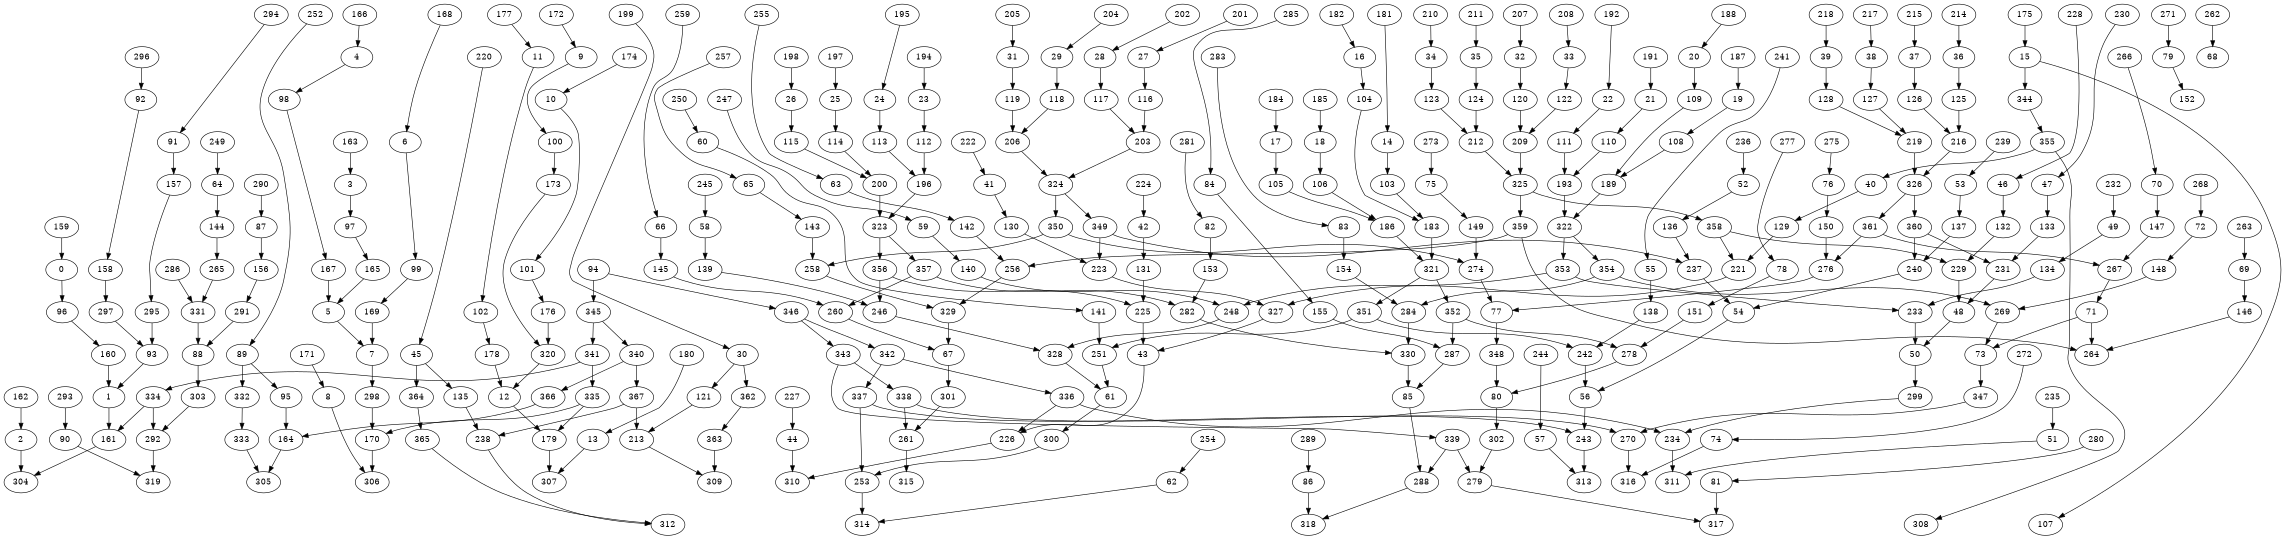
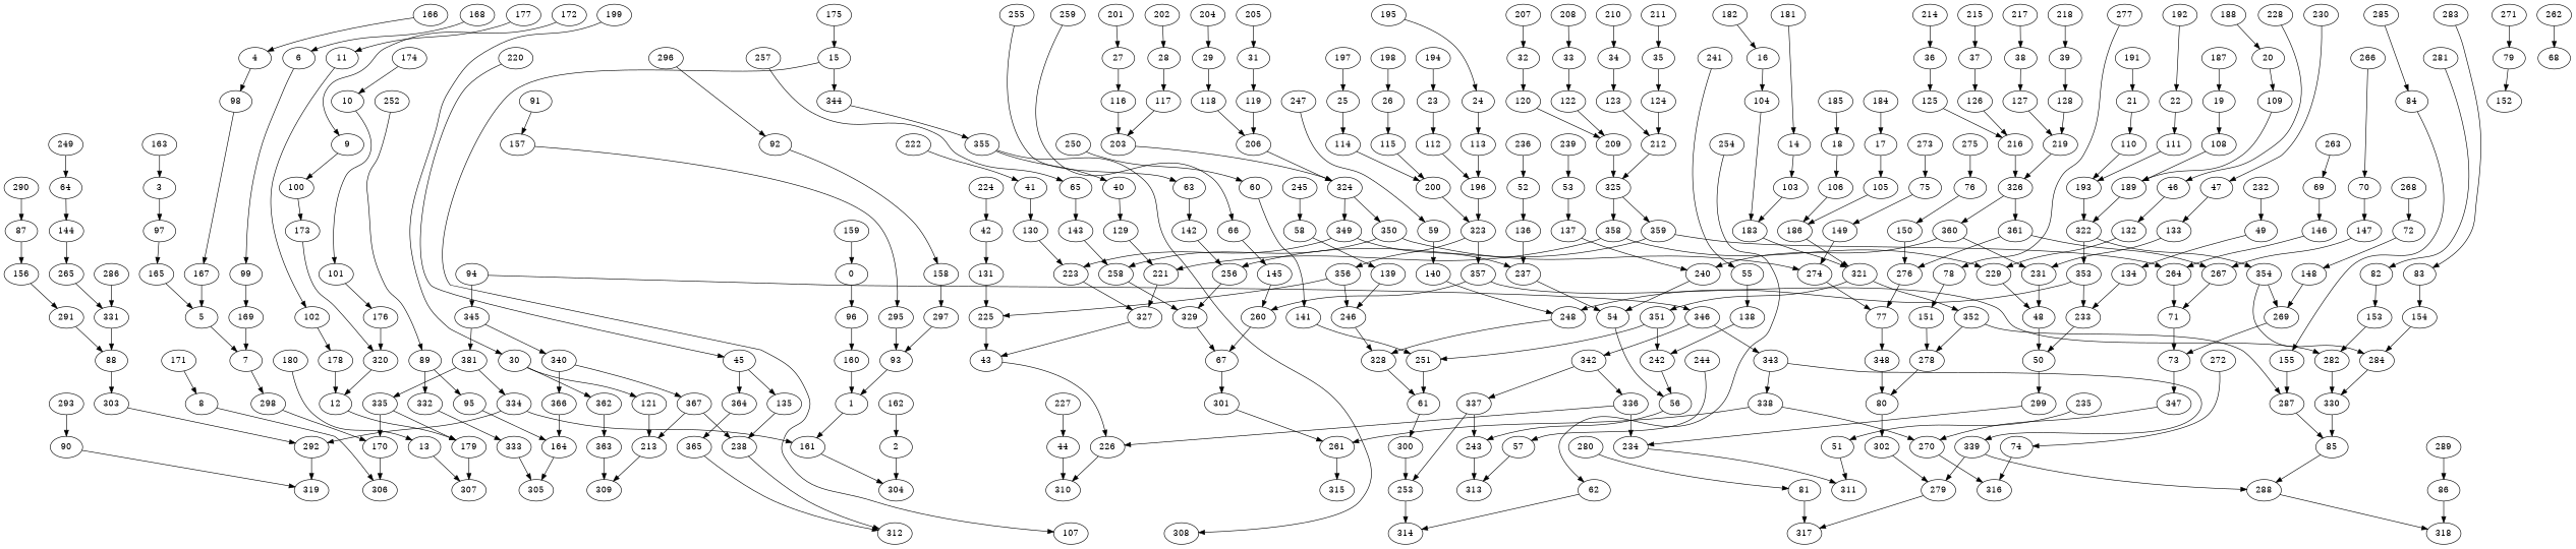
  digraph {
    edge [weight=0]
    0
    96
    160
    1
    161
    304
    2
    3
    97
    165
    4
    98
    167
    5
    7
    298
    6
    99
    169
    170
    8
    306
    9
    100
    173
    10
    101
    176
    11
    102
    178
    12
    179
    307
    13
    14
    103
    183
    15
    107
    344
    355
    16
    104
    17
    105
    186
    18
    106
    19
    108
    189
    20
    109
    21
    110
    193
    22
    111
    23
    112
    196
    24
    113
    25
    114
    200
    26
    115
    27
    116
    203
    28
    117
    29
    118
    206
    30
    121
    362
    213
    363
    31
    119
    32
    120
    209
    33
    122
    34
    123
    212
    35
    124
    36
    125
    216
    37
    126
    38
    127
    219
    39
    128
    40
    129
    221
    41
    130
    223
    42
    131
    225
    43
    226
    310
    44
    45
    135
    364
    238
    365
    46
    132
    229
    47
    133
    231
    48
    50
    299
    49
    134
    233
    234
    51
    311
    52
    136
    237
    53
    137
    240
    54
    56
    243
    55
    138
    242
    313
    57
    58
    139
    246
    59
    140
    248
    60
    141
    251
    61
    300
    253
    62
    314
    63
    142
    256
    64
    144
    265
    65
    143
    258
    66
    145
    260
    67
    301
    261
    69
    146
    264
    70
    147
    267
    71
    73
    347
    72
    148
    269
    270
    74
    316
    75
    149
    274
    76
    150
    276
    77
    348
    80
    78
    151
    278
    79
    152
    302
    279
    81
    317
    82
    153
    282
    83
    154
    284
    84
    155
    287
    85
    288
    318
    86
    87
    156
    291
    88
    303
    292
    89
    95
    332
    164
    333
    90
    319
    91
    157
    295
    92
    158
    297
    93
    94
    345
    346
    340
-   341
+   341 [label=381]
    342
    343
    305
    320
    321
    322
    323
    324
    325
    309
    326
    327
    312
    328
    329
    331
    286
    330
    159
    162
    163
    166
    168
    171
    172
    174
    175
    177
    180
    181
    182
    351
    352
    184
    185
    187
    188
    353
    354
    191
    192
    194
    195
    356
    357
    197
    198
    199
    201
    202
    349
    350
    204
    205
    207
    208
    358
    359
    210
    211
    214
    215
    360
    361
    217
    218
    220
    222
    224
    227
    228
    230
    232
    235
    236
    239
    241
    244
    245
    247
    249
    250
    252
    254
    255
    257
    259
    315
    262
    68
    263
    266
    268
    271
    272
    273
    275
    277
    280
    281
    283
    285
    289
    290
    293
-   294
    296
    334
    335
    336
    337
    338
    339
    366
    367
    308
    0 -> 96 [weight=4]
    96 -> 160 [weight=5]
    160 -> 1 [weight=5]
    1 -> 161 [weight=6]
    161 -> 304 [weight=1]
    2 -> 304 [weight=9]
    3 -> 97 [weight=2]
    97 -> 165
    165 -> 5
    4 -> 98
    98 -> 167
    167 -> 5 [weight=1]
    5 -> 7 [weight=1]
    7 -> 298 [weight=2]
    298 -> 170 [weight=5]
    6 -> 99
    99 -> 169 [weight=1]
    169 -> 7 [weight=3]
    170 -> 306 [weight=1]
    8 -> 306
    9 -> 100
    100 -> 173
    173 -> 320
    10 -> 101
    101 -> 176 [weight=1]
    176 -> 320 [weight=2]
    11 -> 102
    102 -> 178 [weight=2]
    178 -> 12 [weight=2]
    12 -> 179
    179 -> 307 [weight=4]
    13 -> 307 [weight=2]
    14 -> 103 [weight=1]
    103 -> 183
    183 -> 321
    15 -> 107
    15 -> 344 [weight=1]
    344 -> 355
    355 -> 40 [weight=1]
    355 -> 308
    16 -> 104
    104 -> 183
    17 -> 105 [weight=2]
    105 -> 186 [weight=1]
    186 -> 321 [weight=2]
    18 -> 106
    106 -> 186
    19 -> 108 [weight=8]
    108 -> 189 [weight=1]
    189 -> 322 [weight=12]
    20 -> 109
    109 -> 189
    21 -> 110
    110 -> 193 [weight=6]
    193 -> 322 [weight=12]
    22 -> 111 [weight=1]
    111 -> 193 [weight=4]
    23 -> 112 [weight=15]
    112 -> 196 [weight=10]
    196 -> 323 [weight=10]
    24 -> 113 [weight=3]
    113 -> 196 [weight=5]
    25 -> 114 [weight=17]
    114 -> 200 [weight=2]
    200 -> 323 [weight=10]
    26 -> 115 [weight=9]
    115 -> 200 [weight=1]
    27 -> 116
    116 -> 203 [weight=8]
    203 -> 324 [weight=1]
    28 -> 117
    117 -> 203
    29 -> 118 [weight=2]
    118 -> 206
    206 -> 324 [weight=5]
    30 -> 121
    30 -> 362
    121 -> 213
    362 -> 363
    213 -> 309
    363 -> 309 [weight=3]
    31 -> 119 [weight=1]
    119 -> 206 [weight=13]
    32 -> 120 [weight=9]
    120 -> 209 [weight=1]
    209 -> 325 [weight=8]
    33 -> 122
    122 -> 209 [weight=1]
    34 -> 123
    123 -> 212 [weight=3]
    212 -> 325 [weight=1]
    35 -> 124 [weight=2]
    124 -> 212 [weight=14]
    36 -> 125 [weight=4]
    125 -> 216 [weight=4]
    216 -> 326 [weight=8]
    37 -> 126 [weight=2]
    126 -> 216
    38 -> 127
    127 -> 219
    219 -> 326 [weight=11]
    39 -> 128
    128 -> 219 [weight=2]
    40 -> 129
    129 -> 221 [weight=4]
    221 -> 327 [weight=4]
    41 -> 130 [weight=1]
    130 -> 223
    223 -> 327 [weight=2]
    42 -> 131 [weight=8]
    131 -> 225 [weight=11]
    225 -> 43 [weight=8]
    43 -> 226 [weight=1]
    226 -> 310 [weight=1]
    44 -> 310 [weight=11]
    45 -> 135
    45 -> 364 [weight=1]
    135 -> 238 [weight=1]
    364 -> 365
    238 -> 312
    365 -> 312
    46 -> 132 [weight=2]
    132 -> 229 [weight=8]
    229 -> 48 [weight=11]
    47 -> 133 [weight=6]
    133 -> 231 [weight=9]
    231 -> 48 [weight=10]
    48 -> 50 [weight=10]
    50 -> 299 [weight=6]
    299 -> 234
    49 -> 134 [weight=1]
    134 -> 233 [weight=4]
    233 -> 50 [weight=11]
    234 -> 311 [weight=1]
    51 -> 311
    52 -> 136
    136 -> 237 [weight=1]
    237 -> 54 [weight=1]
    53 -> 137
    137 -> 240 [weight=5]
    240 -> 54
    54 -> 56
    56 -> 243
    243 -> 313 [weight=4]
    55 -> 138 [weight=3]
    138 -> 242 [weight=1]
    242 -> 56 [weight=2]
    57 -> 313
    58 -> 139 [weight=14]
    139 -> 246 [weight=3]
    246 -> 328
    59 -> 140 [weight=1]
    140 -> 248
    248 -> 328 [weight=3]
    60 -> 141
    141 -> 251 [weight=2]
    251 -> 61 [weight=3]
    61 -> 300 [weight=1]
    300 -> 253 [weight=2]
    253 -> 314 [weight=3]
    62 -> 314
    63 -> 142 [weight=4]
    142 -> 256 [weight=3]
    256 -> 329 [weight=12]
    64 -> 144
    144 -> 265 [weight=1]
    265 -> 331 [weight=2]
    65 -> 143 [weight=4]
    143 -> 258 [weight=9]
    258 -> 329 [weight=11]
    66 -> 145 [weight=6]
    145 -> 260 [weight=1]
    260 -> 67 [weight=4]
    67 -> 301 [weight=4]
    301 -> 261 [weight=1]
    261 -> 315 [weight=11]
    69 -> 146 [weight=3]
    146 -> 264
-   71 -> 264 [weight=3]
+   264 -> 71 [weight=3]
    70 -> 147 [weight=4]
    147 -> 267
    267 -> 71 [weight=4]
    71 -> 73 [weight=6]
    73 -> 347 [weight=3]
    347 -> 270
    72 -> 148 [weight=2]
    148 -> 269 [weight=3]
    269 -> 73
    270 -> 316 [weight=4]
    74 -> 316 [weight=4]
    75 -> 149
    149 -> 274 [weight=7]
    274 -> 77 [weight=2]
    76 -> 150 [weight=1]
    150 -> 276 [weight=14]
    276 -> 77 [weight=1]
    77 -> 348 [weight=10]
    348 -> 80 [weight=16]
    80 -> 302 [weight=14]
    78 -> 151 [weight=1]
    151 -> 278 [weight=1]
    278 -> 80 [weight=6]
    79 -> 152
    302 -> 279 [weight=11]
    279 -> 317 [weight=1]
    81 -> 317 [weight=2]
    82 -> 153 [weight=2]
    153 -> 282
    282 -> 330 [weight=5]
    83 -> 154 [weight=4]
    154 -> 284 [weight=3]
    284 -> 330 [weight=6]
    84 -> 155
    155 -> 287
    287 -> 85 [weight=5]
    85 -> 288 [weight=3]
    288 -> 318
    86 -> 318 [weight=1]
    87 -> 156 [weight=10]
    156 -> 291 [weight=1]
    291 -> 88 [weight=9]
    88 -> 303 [weight=4]
    303 -> 292 [weight=1]
    292 -> 319 [weight=9]
    89 -> 95
    89 -> 332 [weight=1]
    95 -> 164 [weight=2]
    332 -> 333
    164 -> 305 [weight=1]
    333 -> 305 [weight=1]
    90 -> 319 [weight=2]
    91 -> 157
    157 -> 295
    295 -> 93 [weight=2]
    92 -> 158
    158 -> 297 [weight=1]
    297 -> 93
    93 -> 1
    94 -> 345 [weight=9]
    94 -> 346 [weight=1]
    345 -> 340 [weight=7]
    345 -> 341 [weight=11]
    346 -> 342 [weight=1]
    346 -> 343 [weight=1]
    340 -> 366 [weight=7]
    340 -> 367
    341 -> 334 [weight=4]
    341 -> 335 [weight=16]
    342 -> 336
    342 -> 337
    343 -> 338 [weight=2]
    343 -> 339
    320 -> 12
    321 -> 351
    321 -> 352 [weight=3]
    322 -> 353 [weight=10]
    322 -> 354 [weight=3]
    323 -> 356 [weight=6]
    323 -> 357 [weight=10]
    324 -> 349 [weight=4]
    324 -> 350 [weight=8]
    325 -> 358 [weight=9]
    325 -> 359 [weight=1]
    326 -> 360 [weight=3]
    326 -> 361 [weight=10]
    327 -> 43 [weight=1]
    328 -> 61 [weight=1]
    329 -> 67 [weight=5]
    331 -> 88 [weight=13]
    286 -> 331 [weight=1]
    330 -> 85 [weight=10]
    159 -> 0 [weight=12]
    162 -> 2 [weight=4]
    163 -> 3 [weight=2]
    166 -> 4
    168 -> 6
    171 -> 8
    172 -> 9
    174 -> 10
    175 -> 15 [weight=1]
    177 -> 11
    180 -> 13
    181 -> 14
    182 -> 16
    351 -> 242 [weight=2]
    351 -> 251
    352 -> 278
    352 -> 287 [weight=1]
    184 -> 17 [weight=15]
    185 -> 18 [weight=1]
    187 -> 19 [weight=10]
    188 -> 20
    353 -> 233
    353 -> 248 [weight=5]
    354 -> 269 [weight=7]
    354 -> 284 [weight=2]
    191 -> 21 [weight=1]
    192 -> 22
    194 -> 23 [weight=8]
    195 -> 24
    356 -> 225 [weight=1]
    356 -> 246 [weight=10]
    357 -> 260 [weight=1]
    357 -> 282
    197 -> 25 [weight=8]
    198 -> 26 [weight=3]
    199 -> 30
    201 -> 27
    202 -> 28
    349 -> 223 [weight=8]
    349 -> 237 [weight=1]
    350 -> 258 [weight=11]
    350 -> 274 [weight=1]
    204 -> 29
    205 -> 31 [weight=1]
    207 -> 32 [weight=9]
    208 -> 33
    358 -> 221 [weight=8]
    358 -> 229 [weight=10]
    359 -> 256 [weight=10]
    359 -> 264 [weight=4]
    210 -> 34
    211 -> 35 [weight=1]
    214 -> 36 [weight=5]
    215 -> 37 [weight=1]
    360 -> 231 [weight=6]
    360 -> 240 [weight=11]
    361 -> 267 [weight=9]
    361 -> 276 [weight=10]
    217 -> 38
    218 -> 39 [weight=4]
    220 -> 45
    222 -> 41 [weight=1]
    224 -> 42 [weight=7]
    227 -> 44 [weight=15]
    228 -> 46
    230 -> 47
    232 -> 49 [weight=2]
    235 -> 51 [weight=3]
    236 -> 52 [weight=1]
    239 -> 53 [weight=1]
    241 -> 55
    244 -> 57
    245 -> 58 [weight=9]
    247 -> 59
    249 -> 64 [weight=1]
    250 -> 60
    252 -> 89
    254 -> 62
    255 -> 63
    257 -> 65
    259 -> 66
    262 -> 68 [weight=9]
    263 -> 69 [weight=2]
    266 -> 70
    268 -> 72 [weight=3]
    271 -> 79 [weight=10]
    272 -> 74
    273 -> 75 [weight=6]
    275 -> 76 [weight=11]
    277 -> 78
    280 -> 81
    281 -> 82
    283 -> 83
    285 -> 84
    289 -> 86 [weight=4]
    290 -> 87 [weight=1]
    293 -> 90 [weight=4]
-   294 -> 91
    296 -> 92
    334 -> 161 [weight=11]
    334 -> 292 [weight=11]
    335 -> 170 [weight=3]
    335 -> 179 [weight=1]
    336 -> 226 [weight=1]
    336 -> 234 [weight=7]
    337 -> 243 [weight=1]
    337 -> 253
    338 -> 261 [weight=3]
    338 -> 270
    339 -> 279 [weight=12]
    339 -> 288 [weight=3]
    366 -> 164 [weight=1]
    367 -> 213 [weight=2]
    367 -> 238 [weight=1]
  }
